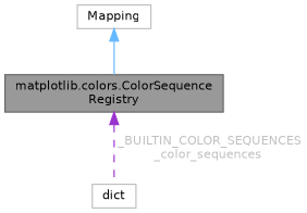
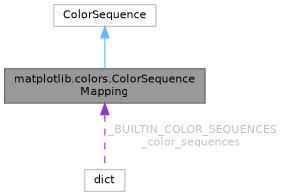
  digraph {
    node [color=grey75 fillcolor=white fontname=Helvetica fontsize=10 shape=box style=filled]
    edge [dir=back fontname=Helvetica fontsize=10 labelfontname=Helvetica labelfontsize=10]
-   n1 [color=gray40 fillcolor=grey60 fontcolor=black height=0.2 label="matplotlib.colors.ColorSequence\lRegistry" width=0.4]
+   n1 [color=gray40 fillcolor=grey60 fontcolor=black height=0.2 label="matplotlib.colors.ColorSequence\lMapping" width=0.4]
    n2 [height=0.2 label=dict width=0.4]
-   n3 [height=0.2 label=Mapping width=0.4]
+   n3 [height=0.2 label=ColorSequence width=0.4]
    n1 -> n2 [color=darkorchid3 fontcolor=grey label=" _BUILTIN_COLOR_SEQUENCES\n_color_sequences" style=dashed]
    n3 -> n1 [color=steelblue1 style=solid]
  }
